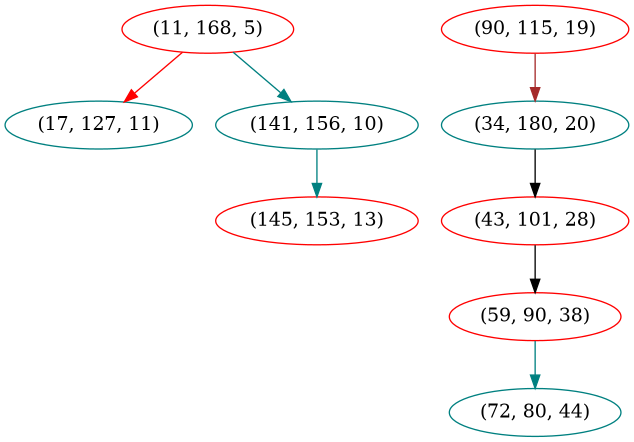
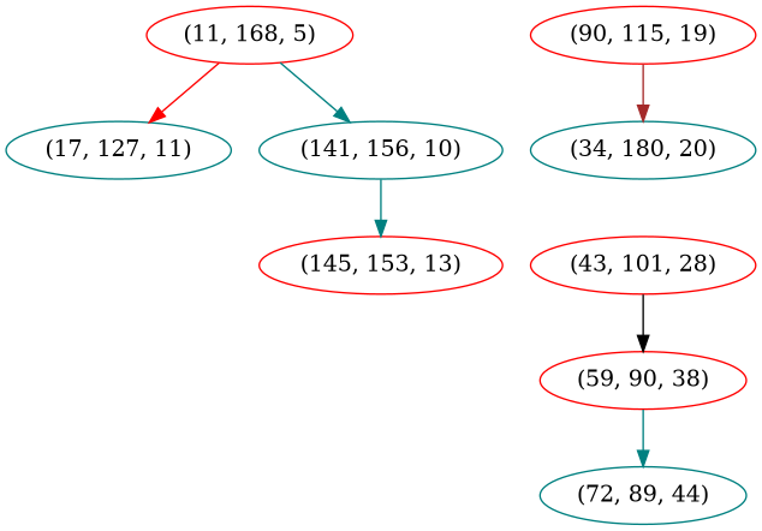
  digraph {
    node [color=red]
    edge [color=teal]
    "(17, 127, 11)" [color=teal]
    "(11, 168, 5)"
    "(141, 156, 10)" [color=teal]
    "(145, 153, 13)"
    n5 [label="(90, 115, 19)"]
    n6 [color=teal label="(34, 180, 20)"]
    "(43, 101, 28)"
    "(59, 90, 38)"
-   "(72, 80, 44)" [color=teal]
+   "(72, 80, 44)" [color=teal label="(72, 89, 44)"]
    "(11, 168, 5)" -> "(17, 127, 11)" [color=red]
    "(11, 168, 5)" -> "(141, 156, 10)"
    "(141, 156, 10)" -> "(145, 153, 13)"
    n5 -> n6 [color=brown]
-   n6 -> "(43, 101, 28)" [color=black]
    "(43, 101, 28)" -> "(59, 90, 38)" [color=black]
    "(59, 90, 38)" -> "(72, 80, 44)"
  }
